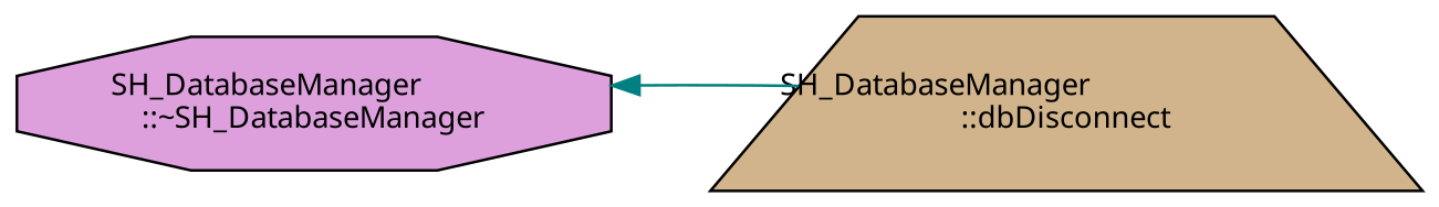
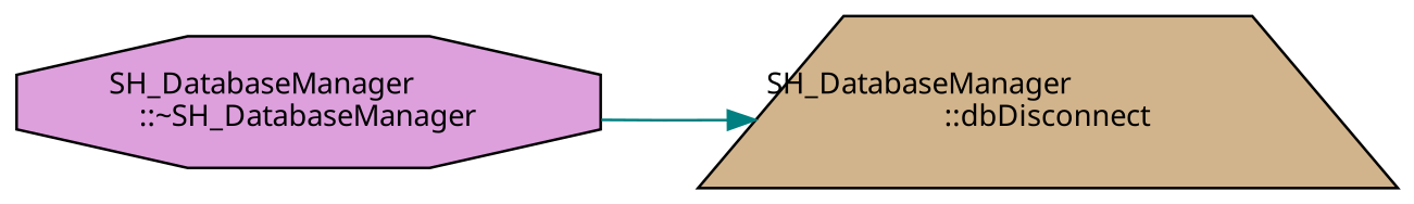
  digraph {
    rankdir=LR
    node [color=black fontname=Verdana fontsize=11 style=filled]
    n1 [fillcolor=plum fontcolor=black height=0.2 label="SH_DatabaseManager\l::~SH_DatabaseManager" shape=octagon width=0.4]
    n2 [height=0.2 label="SH_DatabaseManager\l::dbDisconnect" shape=trapezium width=0.4 fillcolor=tan]
-   n2 -> n1 [color=teal fontname=Verdana fontsize=11 labelfontname=Verdana labelfontsize=11 style=solid]
+   n1 -> n2 [color=teal fontname=Verdana fontsize=11 labelfontname=Verdana labelfontsize=11 style=solid]
  }
